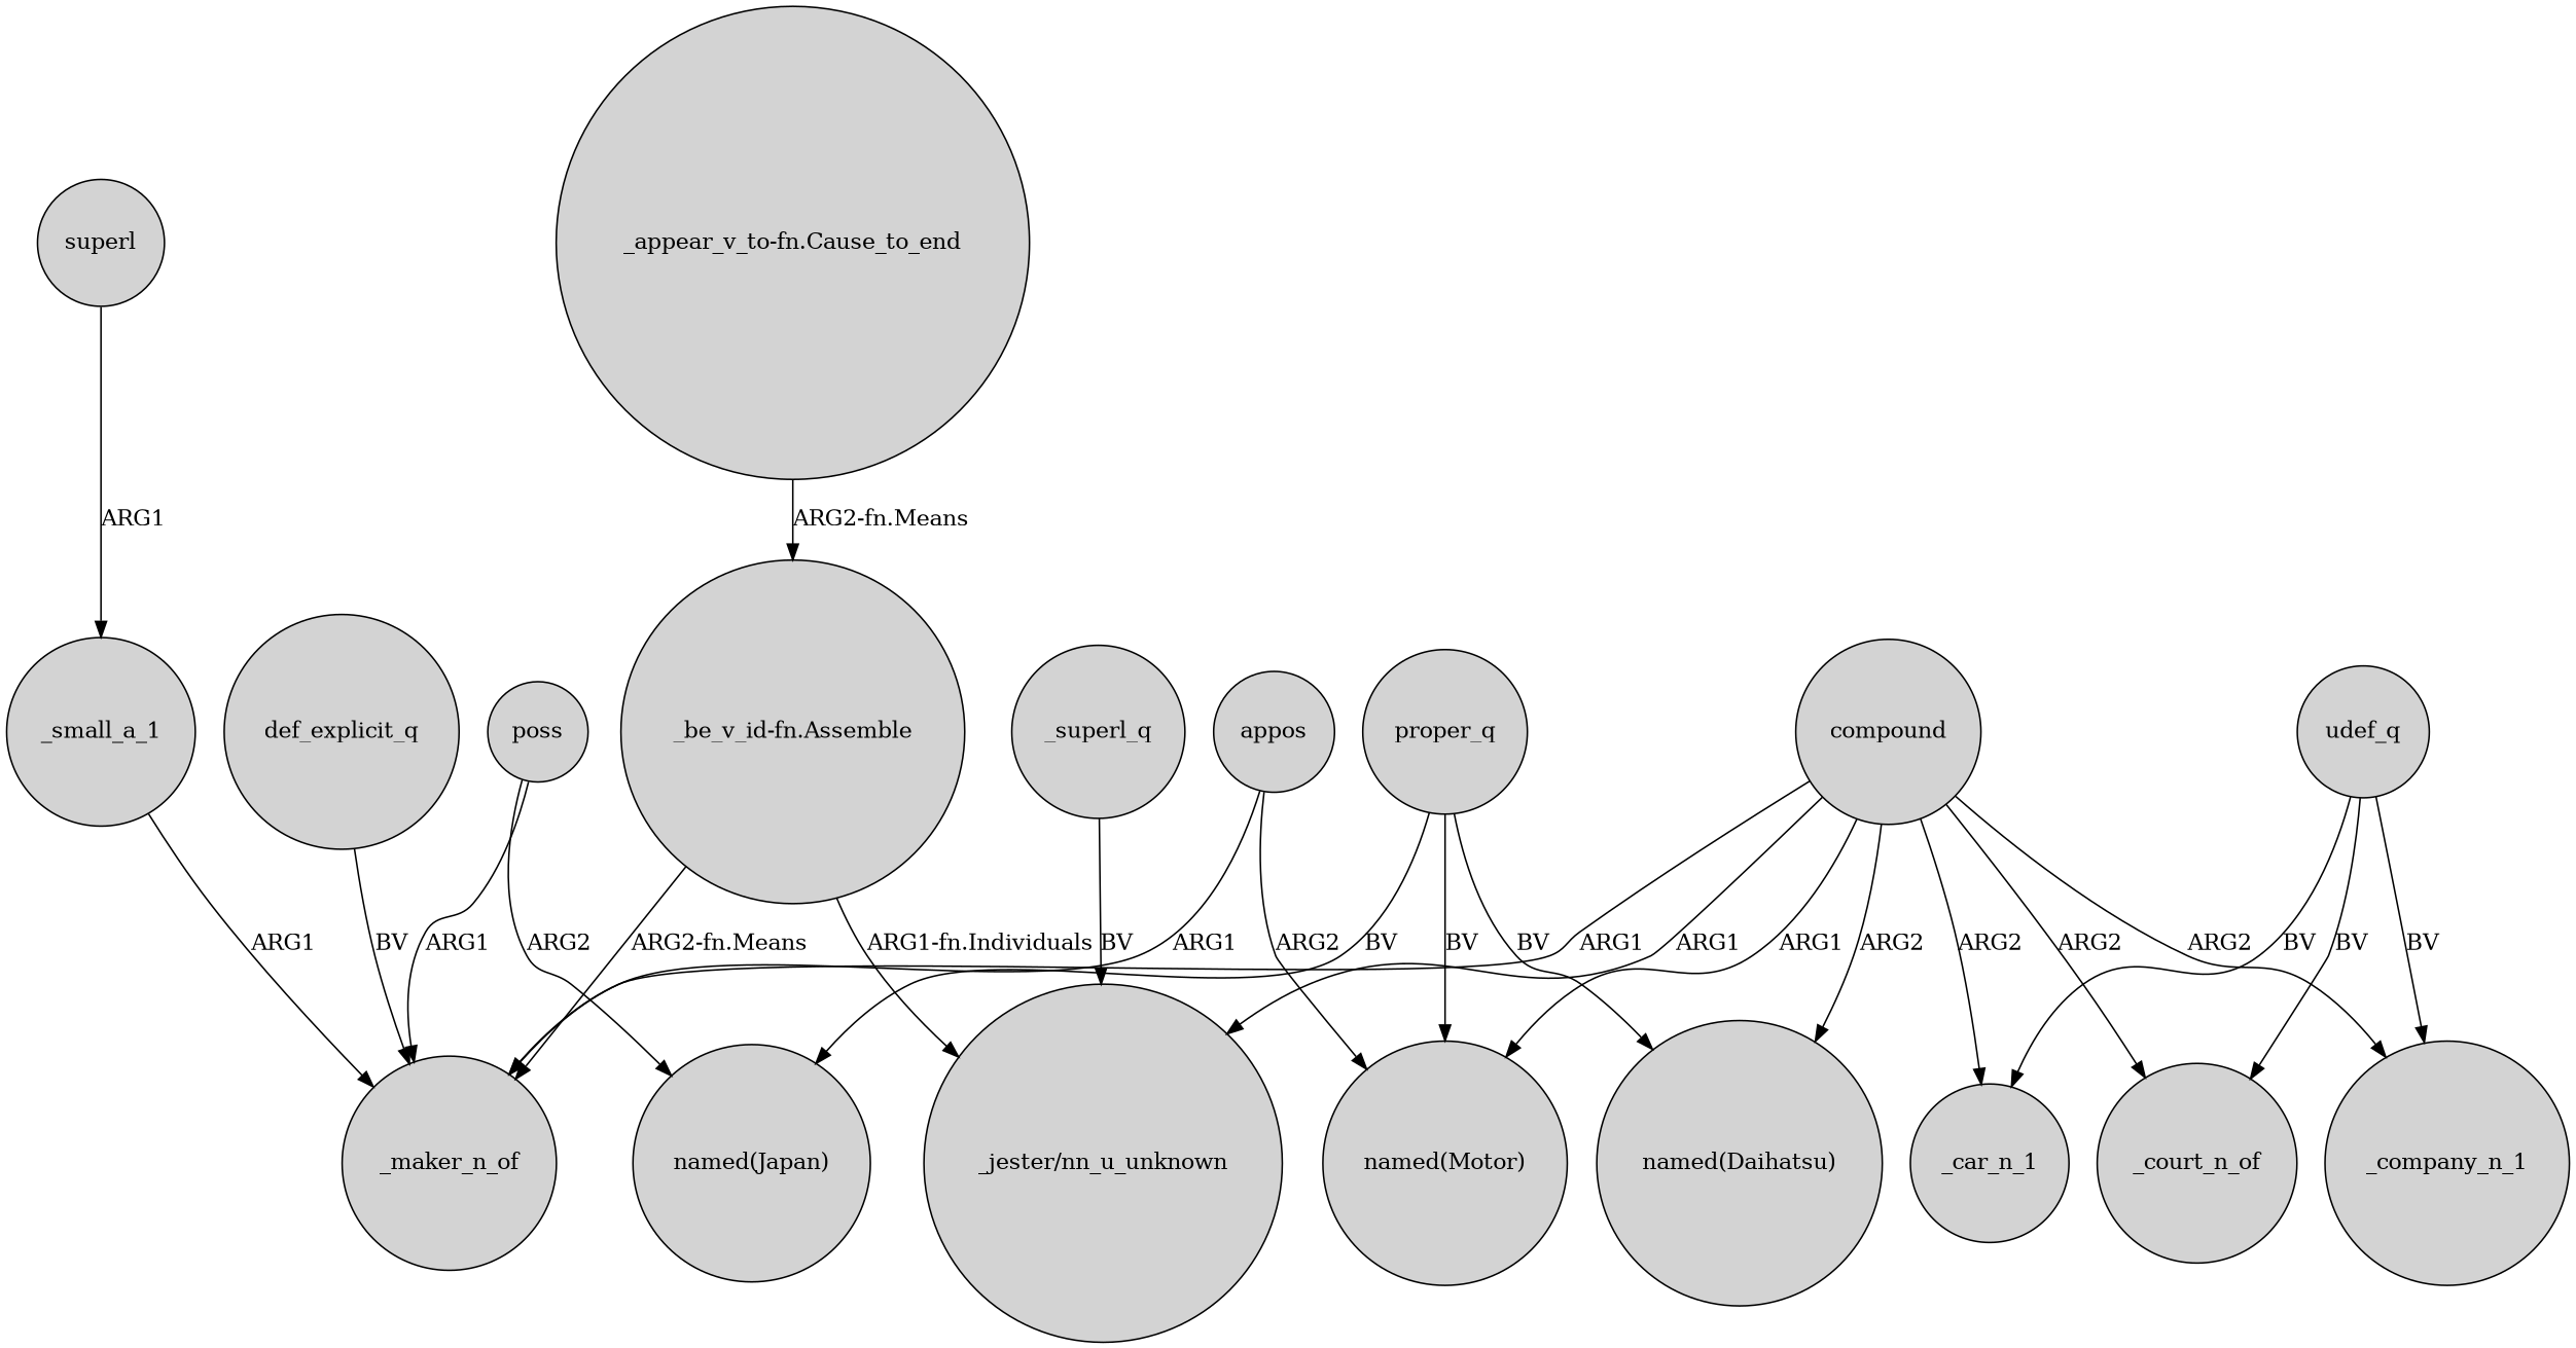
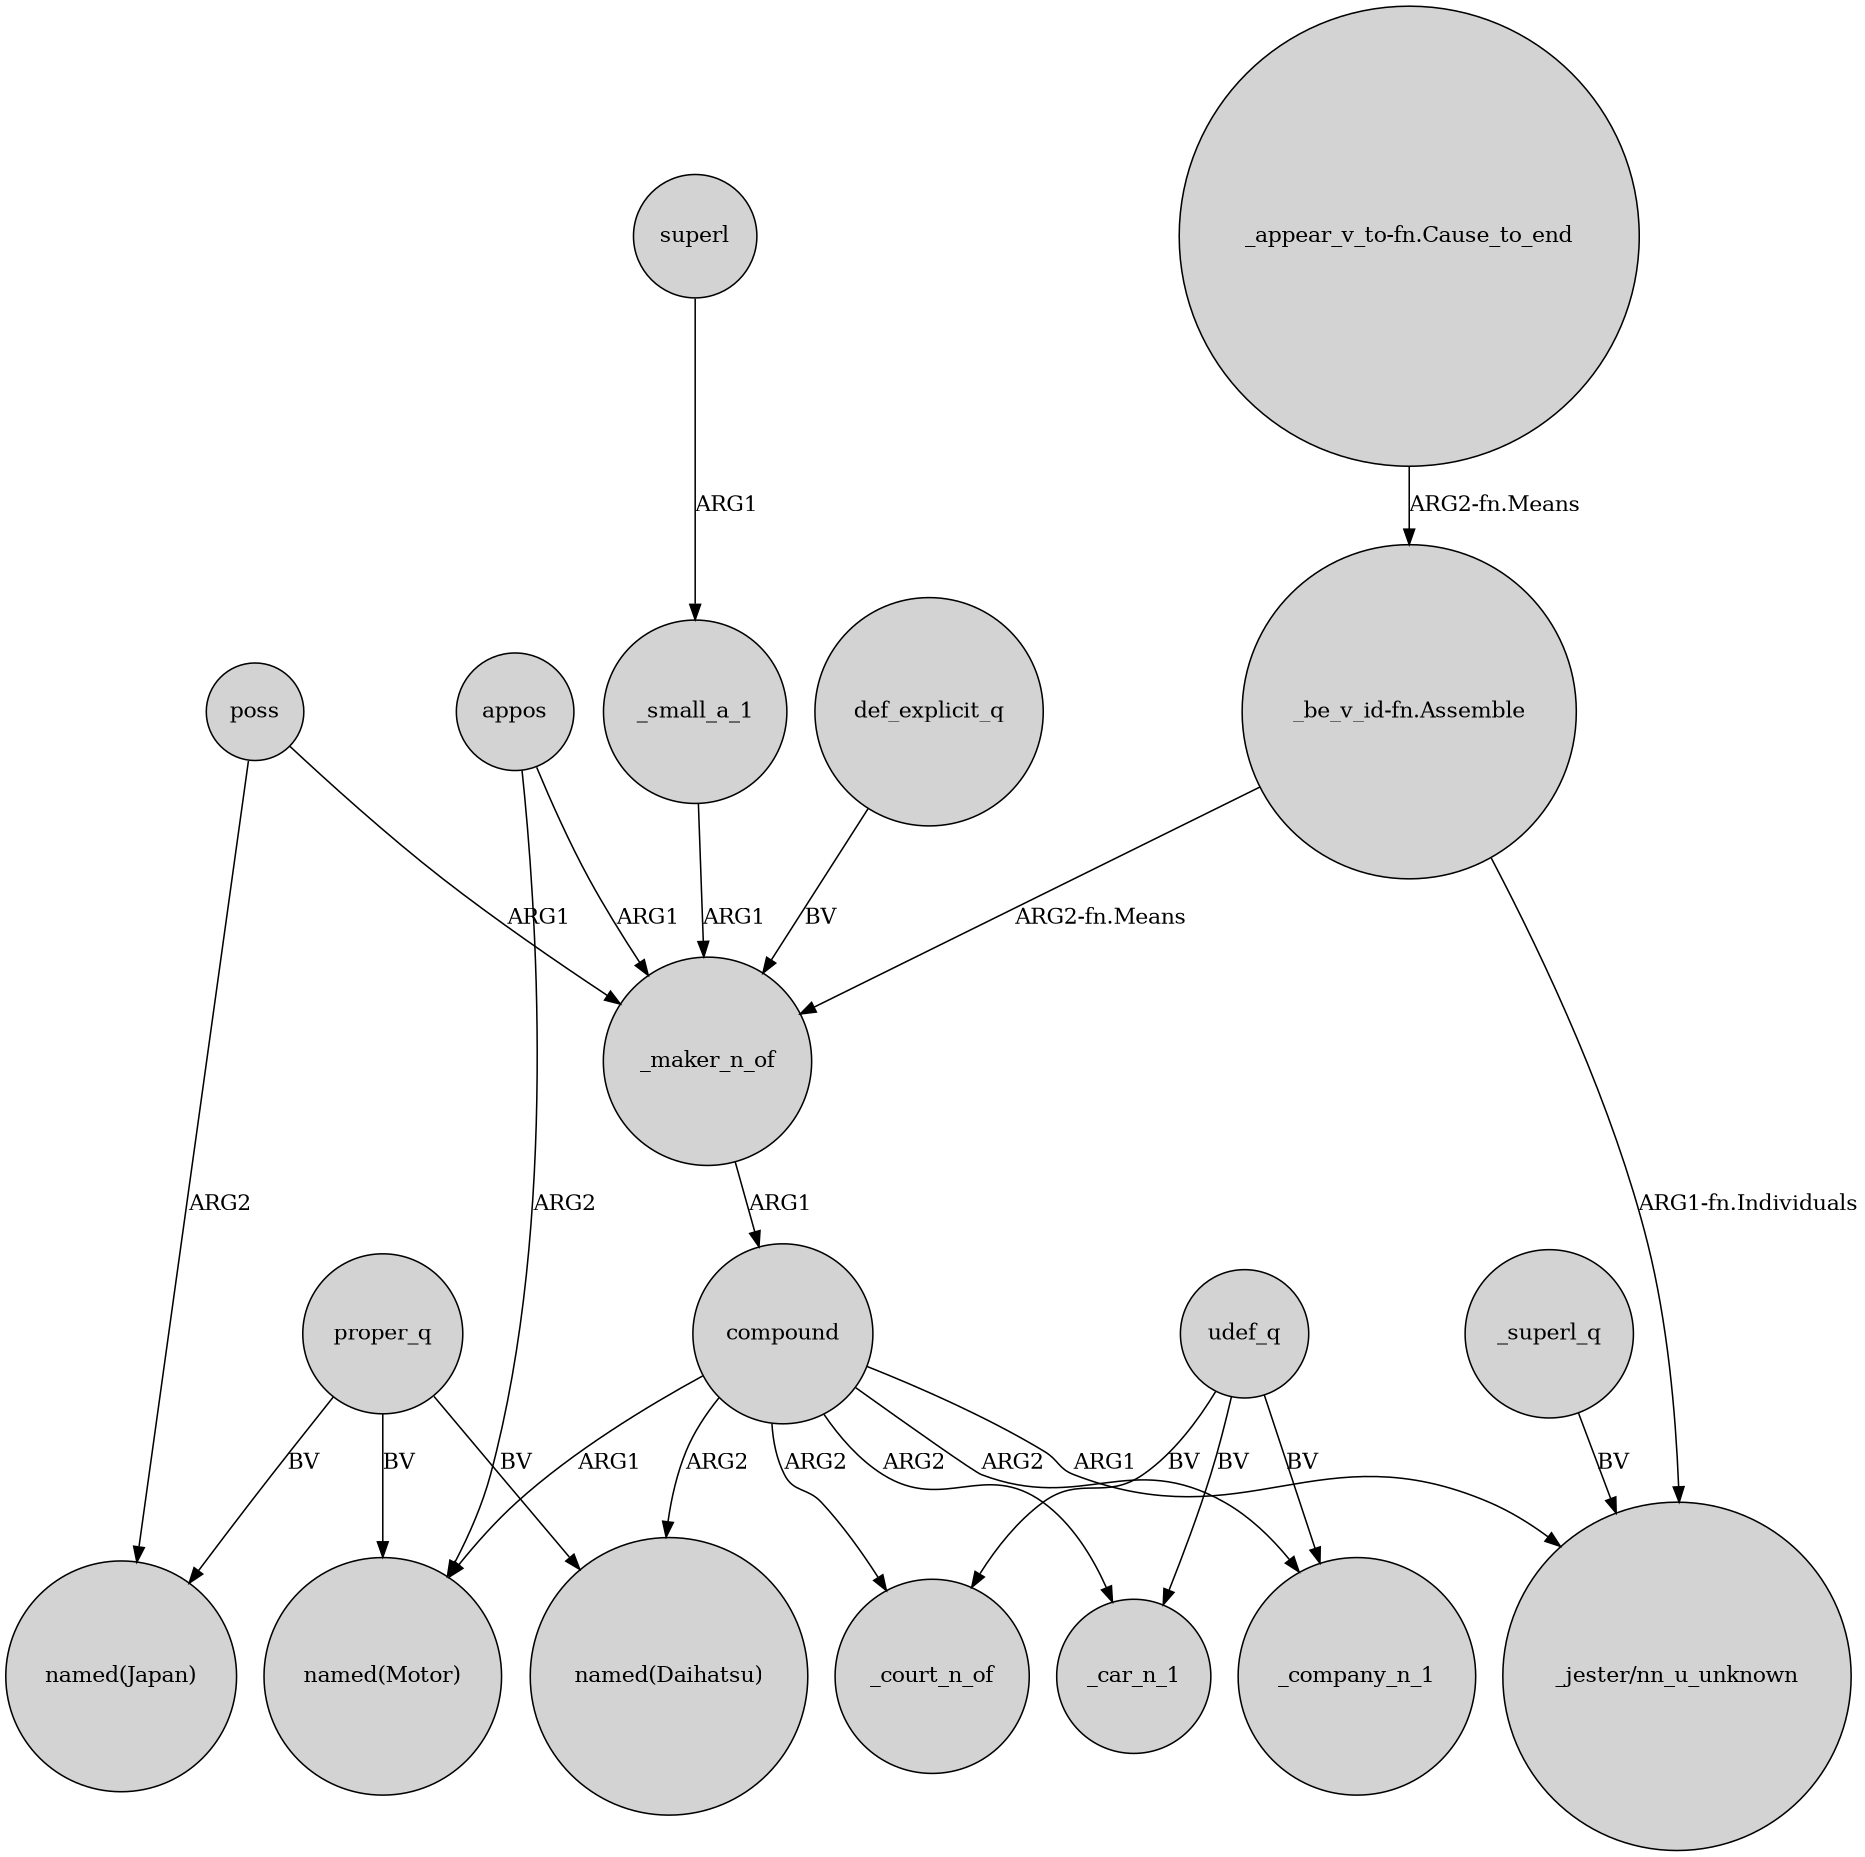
  digraph {
    node [shape=circle style=filled]
    appos
    _maker_n_of
    "named(Motor)"
    n4 [label=_superl_q]
    "_jester/nn_u_unknown"
    superl
    _small_a_1
    "_be_v_id-fn.Assemble"
    compound
    _company_n_1
    _court_n_of
    _car_n_1
    "named(Daihatsu)"
    udef_q
    poss
    "named(Japan)"
    proper_q
    def_explicit_q
    "_appear_v_to-fn.Cause_to_end"
    appos -> _maker_n_of [label=ARG1]
    appos -> "named(Motor)" [label=ARG2]
    n4 -> "_jester/nn_u_unknown" [label=BV]
    superl -> _small_a_1 [label=ARG1]
    _small_a_1 -> _maker_n_of [label=ARG1]
    "_be_v_id-fn.Assemble" -> _maker_n_of [label="ARG2-fn.Means"]
    "_be_v_id-fn.Assemble" -> "_jester/nn_u_unknown" [label="ARG1-fn.Individuals"]
-   compound -> _maker_n_of [label=ARG1]
+   _maker_n_of -> compound [label=ARG1]
    compound -> "named(Motor)" [label=ARG1]
    compound -> "_jester/nn_u_unknown" [label=ARG1]
    compound -> _company_n_1 [label=ARG2]
    compound -> _court_n_of [label=ARG2]
    compound -> _car_n_1 [label=ARG2]
    compound -> "named(Daihatsu)" [label=ARG2]
    udef_q -> _company_n_1 [label=BV]
    udef_q -> _court_n_of [label=BV]
    udef_q -> _car_n_1 [label=BV]
    poss -> _maker_n_of [label=ARG1]
    poss -> "named(Japan)" [label=ARG2]
    proper_q -> "named(Motor)" [label=BV]
    proper_q -> "named(Daihatsu)" [label=BV]
    proper_q -> "named(Japan)" [label=BV]
    def_explicit_q -> _maker_n_of [label=BV]
    "_appear_v_to-fn.Cause_to_end" -> "_be_v_id-fn.Assemble" [label="ARG2-fn.Means"]
  }
